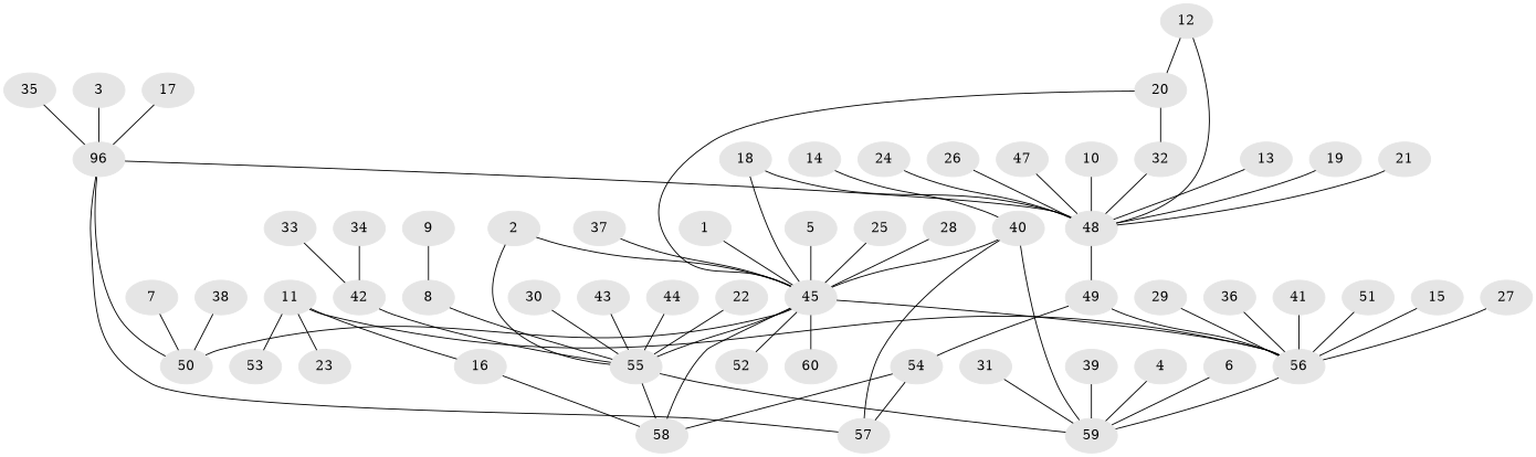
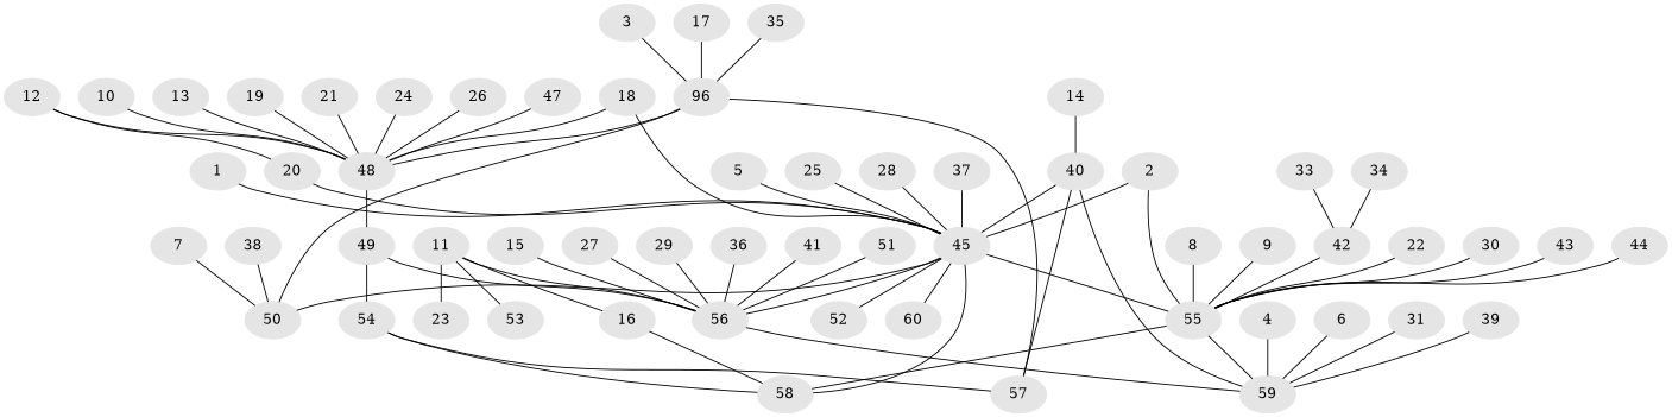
  graph {
    node [color=gray90 style=filled]
    edge [weight=1.0]
    1
    45
    55
    50
    56
    58
    52
    60
    2
    59
    n11 [label=96]
    3
    48
    57
    4
    5
    6
    7
    8
    9
    10
    49
    11
    16
    23
    53
    42
    12
    20
-   32
    13
    14
    40
    15
    17
    18
    19
    21
    22
    24
    25
    26
    27
    28
    29
    30
    31
    33
    34
    35
    36
    37
    38
    39
    41
    43
    44
    47
    54
    51
    1 -- 45
    45 -- 55 [weight=2.0]
    45 -- 50
    45 -- 56
    45 -- 58
    45 -- 52
    45 -- 60
    55 -- 58
    55 -- 59
    56 -- 59
    2 -- 45
    2 -- 55
    n11 -- 50
    n11 -- 48
    n11 -- 57
    3 -- n11
    48 -- 49
    4 -- 59
    5 -- 45
    6 -- 59
    7 -- 50
    8 -- 55
-   9 -- 8
+   9 -- 55
    10 -- 48
    49 -- 56
    49 -- 54
    11 -- 56
    11 -- 16
    11 -- 23
    11 -- 53
    16 -- 58
    42 -- 55
    12 -- 48
    12 -- 20
    20 -- 45
-   20 -- 32
-   32 -- 48
    13 -- 48
    14 -- 40
    40 -- 45
    40 -- 59
    40 -- 57
    15 -- 56
    17 -- n11
    18 -- 45
    18 -- 48
    19 -- 48
    21 -- 48
    22 -- 55
    24 -- 48
    25 -- 45
    26 -- 48
    27 -- 56
    28 -- 45
    29 -- 56
    30 -- 55
    31 -- 59
    33 -- 42
    34 -- 42
    35 -- n11
    36 -- 56
    37 -- 45
    38 -- 50
    39 -- 59
    41 -- 56
    43 -- 55
    44 -- 55
    47 -- 48
    54 -- 58
    54 -- 57
    51 -- 56
  }
